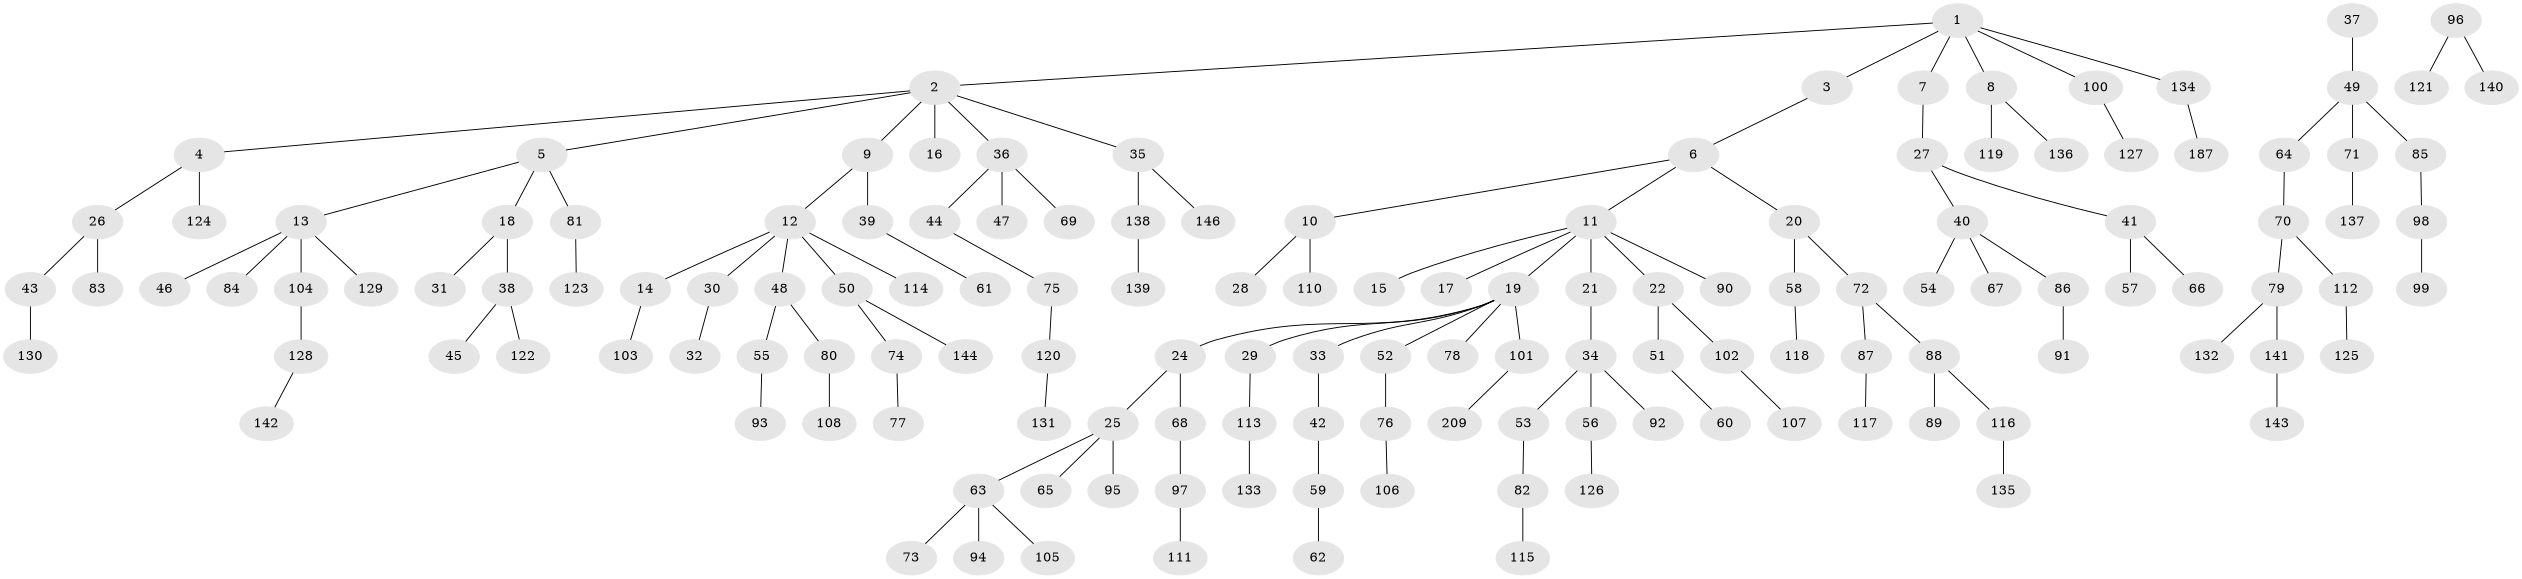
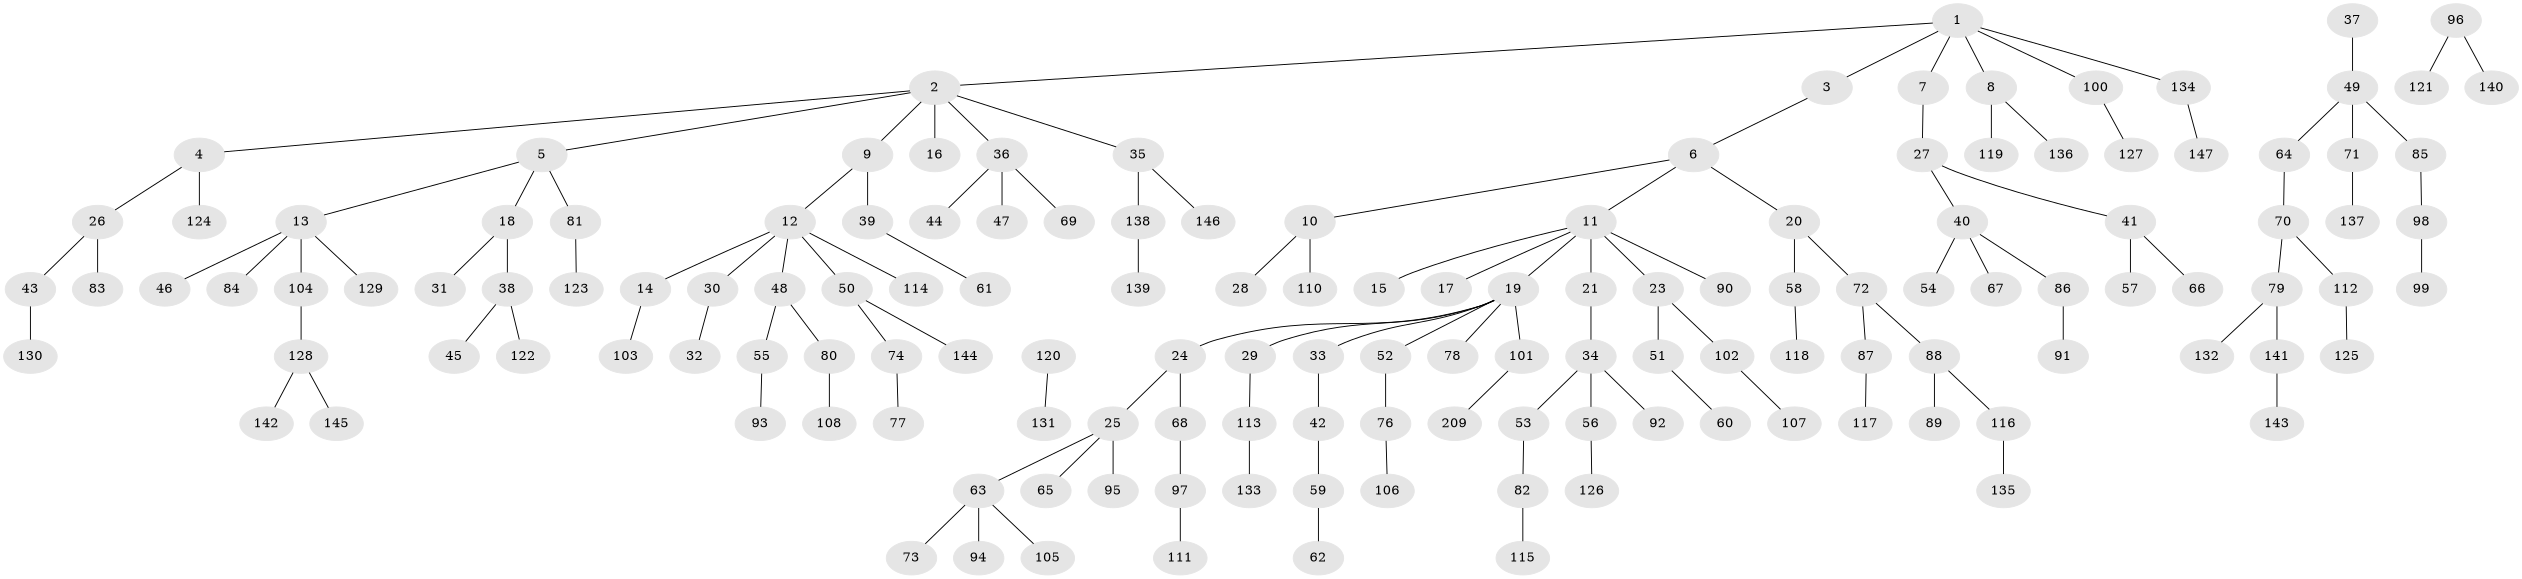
  graph {
    node [color=gray90 style=filled]
    1
    2
    3
    7
    8
    100
    134
    4
    5
    9
    16
    36
    35
    6
    27
    119
    136
    127
-   147 [label=187]
+   147
    26
    124
    13
    18
    81
    12
    39
    44
    47
    69
    10
    11
    20
    43
    83
    46
    84
    104
    129
    31
    38
    123
    28
    110
    15
    17
    19
    21
-   23 [label=22]
+   23
    90
    58
    72
    40
    41
    14
    30
    48
    50
    114
    138
    146
    61
    24
    29
    33
    52
    78
    101
    34
    51
    102
    103
    32
    55
    80
    74
    144
    128
    45
    122
    25
    68
    113
    42
    76
    n85 [label=209]
    118
    87
    88
    53
    56
    92
    37
    49
    96
    121
    140
    60
    107
    63
    65
    95
    97
    73
    94
    105
    130
    54
    67
    86
    57
    66
    133
    59
    82
    126
    139
-   75
    64
    71
    85
    91
    62
    120
    93
    108
    70
    137
    98
    77
    106
    115
    79
    112
    111
    132
    141
    125
    117
    89
    116
    131
    143
    99
    135
    142
+   145
    1 -- 2
    1 -- 3
    1 -- 7
    1 -- 8
    1 -- 100
    1 -- 134
    2 -- 4
    2 -- 5
    2 -- 9
    2 -- 16
    2 -- 36
    2 -- 35
    3 -- 6
    7 -- 27
    8 -- 119
    8 -- 136
    100 -- 127
    134 -- 147
    4 -- 26
    4 -- 124
    5 -- 13
    5 -- 18
    5 -- 81
    9 -- 12
    9 -- 39
    36 -- 44
    36 -- 47
    36 -- 69
    35 -- 138
    35 -- 146
    6 -- 10
    6 -- 11
    6 -- 20
    27 -- 40
    27 -- 41
    26 -- 43
    26 -- 83
    13 -- 46
    13 -- 84
    13 -- 104
    13 -- 129
    18 -- 31
    18 -- 38
    81 -- 123
    12 -- 14
    12 -- 30
    12 -- 48
    12 -- 50
    12 -- 114
    39 -- 61
-   44 -- 75
    10 -- 28
    10 -- 110
    11 -- 15
    11 -- 17
    11 -- 19
    11 -- 21
    11 -- 23
    11 -- 90
    20 -- 58
    20 -- 72
    43 -- 130
    104 -- 128
    38 -- 45
    38 -- 122
    19 -- 24
    19 -- 29
    19 -- 33
    19 -- 52
    19 -- 78
    19 -- 101
    21 -- 34
    23 -- 51
    23 -- 102
    58 -- 118
    72 -- 87
    72 -- 88
    40 -- 54
    40 -- 67
    40 -- 86
    41 -- 57
    41 -- 66
    14 -- 103
    30 -- 32
    48 -- 55
    48 -- 80
    50 -- 74
    50 -- 144
    138 -- 139
    24 -- 25
    24 -- 68
    29 -- 113
    33 -- 42
    52 -- 76
    101 -- n85
    34 -- 53
    34 -- 56
    34 -- 92
    51 -- 60
    102 -- 107
    55 -- 93
    80 -- 108
    74 -- 77
    128 -- 142
+   128 -- 145
    25 -- 63
    25 -- 65
    25 -- 95
    68 -- 97
    113 -- 133
    42 -- 59
    76 -- 106
    87 -- 117
    88 -- 89
    88 -- 116
    53 -- 82
    56 -- 126
    37 -- 49
    49 -- 64
    49 -- 71
    49 -- 85
    96 -- 121
    96 -- 140
    63 -- 73
    63 -- 94
    63 -- 105
    97 -- 111
    86 -- 91
    59 -- 62
    82 -- 115
-   75 -- 120
    64 -- 70
    71 -- 137
    85 -- 98
    120 -- 131
    70 -- 79
    70 -- 112
    98 -- 99
    79 -- 132
    79 -- 141
    112 -- 125
    141 -- 143
    116 -- 135
  }
